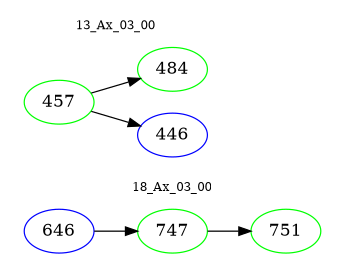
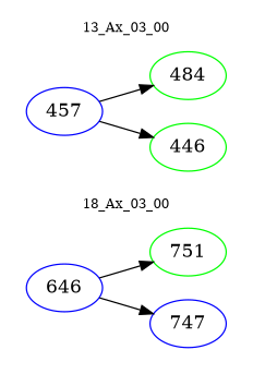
  digraph {
    rankdir=LR
    node [color=blue]
    edge [color=black]
    n1 [label=646]
-   n2 [color=green label=747]
+   n2 [label=747]
    n3 [color=green label=751]
-   n4 [color=green label=457]
-   n5 [label=446]
+   n4 [label=457]
+   n5 [color=green label=446]
    n6 [color=green label=484]
    subgraph cluster_1 {
      color=white
      fontsize=10
      label="18_Ax_03_00"
      n1
      n2
      n3
    }
    subgraph cluster_2 {
      color=white
      fontsize=10
      label="13_Ax_03_00"
      n4
      n5
      n6
    }
    n1 -> n2
-   n2 -> n3
+   n1 -> n3
    n4 -> n5
    n4 -> n6
  }
